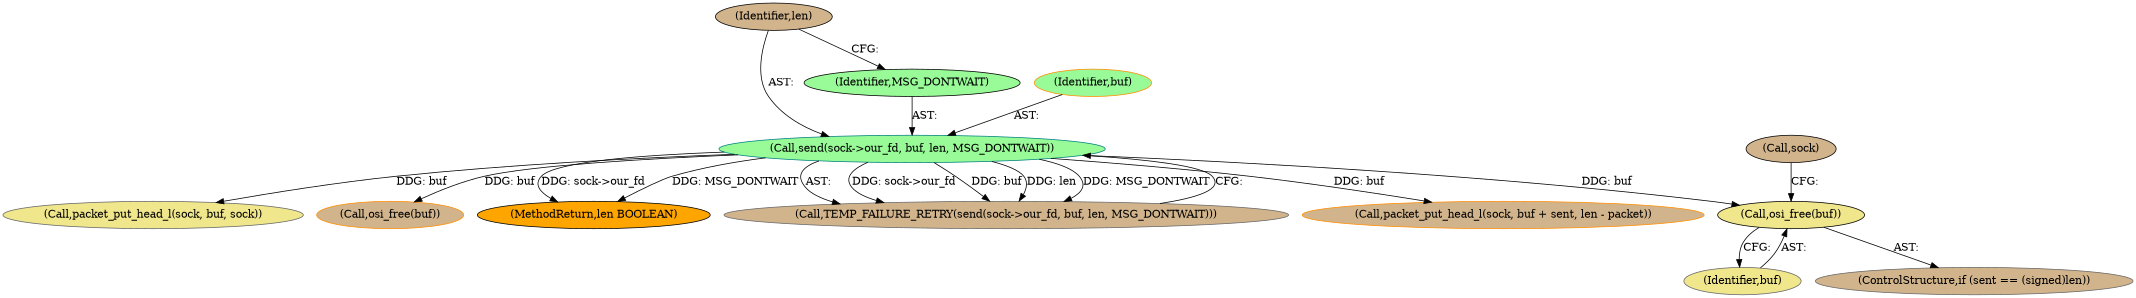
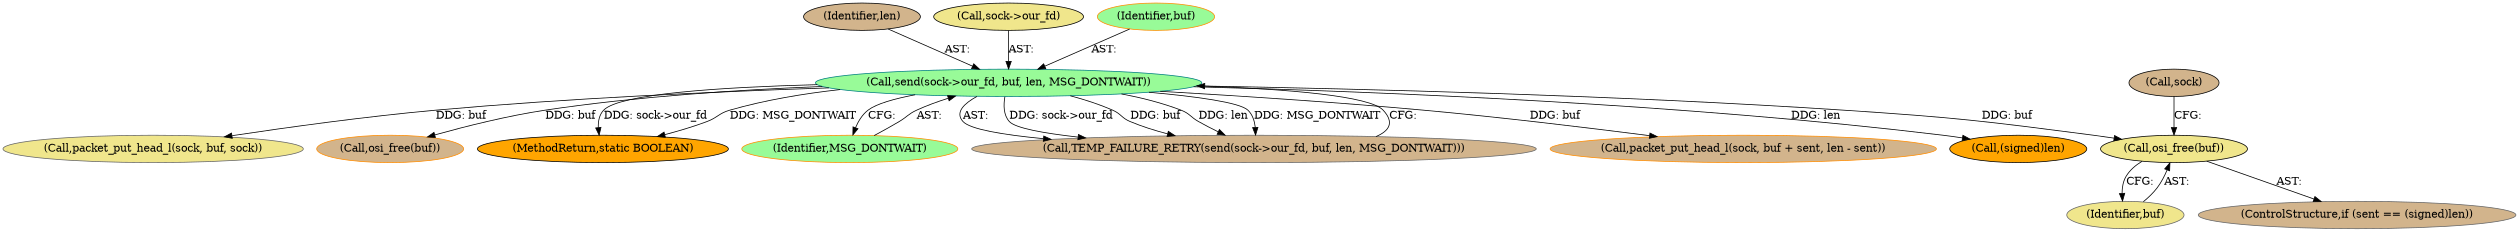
  digraph {
    node [color=black fillcolor=tan style=filled]
    n1 [fillcolor=khaki label="(Call,osi_free(buf))"]
    n2 [color=gray40 fillcolor=khaki label="(Identifier,buf)"]
    n3 [color=gray40 label="(ControlStructure,if (sent == (signed)len))"]
    n4 [color=teal fillcolor=palegreen label="(Call,send(sock->our_fd, buf, len, MSG_DONTWAIT))"]
    n5 [color=gray40 fillcolor=khaki label="(Call,packet_put_head_l(sock, buf, sock))"]
    n6 [color=darkorange label="(Call,osi_free(buf))"]
-   n7 [fillcolor=orange label="(MethodReturn,len BOOLEAN)"]
-   n8 [fillcolor=palegreen label="(Identifier,MSG_DONTWAIT)"]
+   n7 [fillcolor=orange label="(MethodReturn,static BOOLEAN)"]
+   n8 [color=darkorange fillcolor=palegreen label="(Identifier,MSG_DONTWAIT)"]
    n9 [color=gray40 label="(Call,TEMP_FAILURE_RETRY(send(sock->our_fd, buf, len, MSG_DONTWAIT)))"]
-   n10 [color=darkorange label="(Call,packet_put_head_l(sock, buf + sent, len - packet))"]
+   n10 [color=darkorange label="(Call,packet_put_head_l(sock, buf + sent, len - sent))"]
+   n11 [fillcolor=orange label="(Call,(signed)len)"]
    n12 [label="(Call,sock)"]
    n13 [label="(Identifier,len)"]
+   n14 [fillcolor=khaki label="(Call,sock->our_fd)"]
    n15 [color=darkorange fillcolor=palegreen label="(Identifier,buf)"]
    n1 -> n2 [label="CFG: "]
    n1 -> n3 [label="AST: "]
    n2 -> n1 [label="AST: "]
    n4 -> n1 [label="DDG: buf"]
    n4 -> n5 [label="DDG: buf"]
    n4 -> n6 [label="DDG: buf"]
    n4 -> n7 [label="DDG: sock->our_fd"]
    n4 -> n7 [label="DDG: MSG_DONTWAIT"]
-   n13 -> n8 [label="CFG: "]
+   n4 -> n8 [label="CFG: "]
    n4 -> n9 [label="AST: "]
    n4 -> n9 [label="DDG: sock->our_fd"]
    n4 -> n9 [label="DDG: buf"]
    n4 -> n9 [label="DDG: len"]
    n4 -> n9 [label="DDG: MSG_DONTWAIT"]
    n4 -> n10 [label="DDG: buf"]
+   n4 -> n11 [label="DDG: len"]
    n8 -> n4 [label="AST: "]
    n9 -> n4 [label="CFG: "]
    n12 -> n1 [label="CFG: "]
    n13 -> n4 [label="AST: "]
+   n14 -> n4 [label="AST: "]
    n15 -> n4 [label="AST: "]
  }
